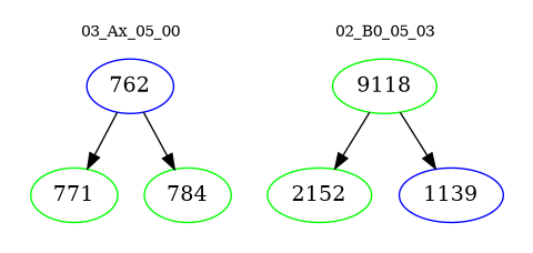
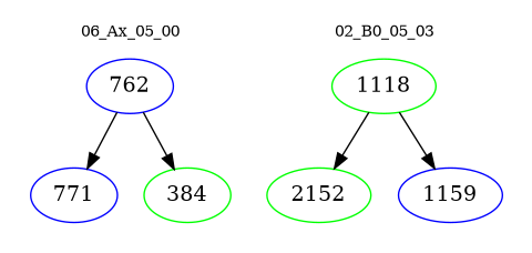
  digraph {
    node [color=blue]
    edge [color=black]
    n1 [label=762]
-   n2 [color=green label=771]
-   n3 [color=green label=784]
-   n4 [color=green label=9118]
+   n2 [label=771]
+   n3 [color=green label=384]
+   n4 [color=green label=1118]
    n5 [color=green label=2152]
-   n6 [label=1139]
+   n6 [label=1159]
    subgraph cluster_1 {
      color=white
      fontsize=10
-     label="03_Ax_05_00"
+     label="06_Ax_05_00"
      n1
      n2
      n3
    }
    subgraph cluster_2 {
      color=white
      fontsize=10
      label="02_B0_05_03"
      n4
      n5
      n6
    }
    n1 -> n2
    n1 -> n3
    n4 -> n5
    n4 -> n6
  }
